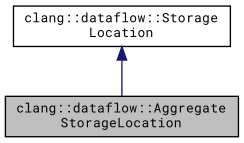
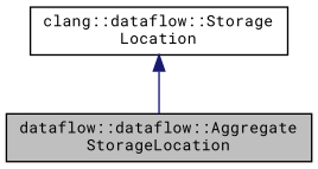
  digraph {
    fontname="Roboto Mono"
    node [color=black fontname="Roboto Mono" fontsize=10 shape=record]
-   n1 [fillcolor=grey75 fontcolor=black height=0.2 label="clang::dataflow::Aggregate\lStorageLocation" style=filled width=0.4]
+   n1 [fillcolor=grey75 fontcolor=black height=0.2 label="dataflow::dataflow::Aggregate\lStorageLocation" style=filled width=0.4]
    n2 [height=0.2 label="clang::dataflow::Storage\lLocation" width=0.4]
    n2 -> n1 [color=midnightblue dir=back fontname="Roboto Mono" fontsize=10 labelfontname=Helvetica labelfontsize=10 style=solid]
  }
